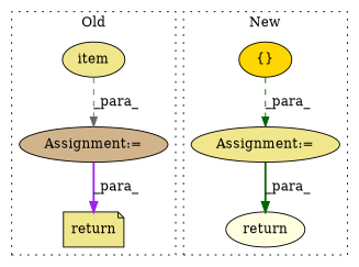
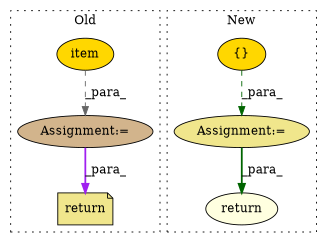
  digraph {
    node [a=7 l=7 shape=ellipse style=filled fillcolor=gold]
    edge [color=darkgreen style=dashed]
-   n1 [a=32 l=6 label=item s=2130 fillcolor=khaki]
+   n1 [a=32 l=6 label=item s=2130]
    n2 [l=1 label="Assignment:=" s=2123 fillcolor=tan]
    n3 [a=41 label=return s=2277 shape=note fillcolor=khaki]
    n4 [a=4 l="1,1" label="{}" s="2108,2125"]
    n5 [l="63,2" label="Assignment:=" s="2132,2217" fillcolor=khaki]
    n6 [a=41 label=return s=2497 fillcolor=lightyellow]
    subgraph cluster_1 {
      label=Old
      style=dotted
      n1
      n2
      n3
    }
    subgraph cluster_2 {
      label=New
      style=dotted
      n4
      n5
      n6
    }
    n1 -> n2 [label=_para_ color=gray40]
    n2 -> n3 [label=_para_ color=purple style=bold]
    n4 -> n5 [label=_para_]
    n5 -> n6 [label=_para_ style=bold]
  }
